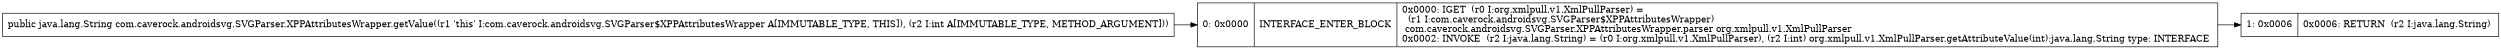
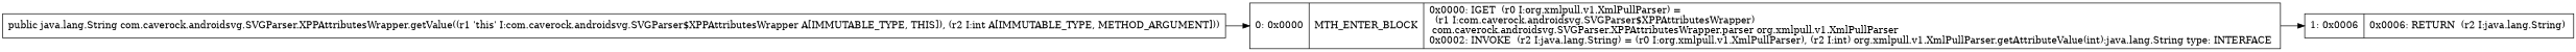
  digraph {
    rankdir=LR
    node [shape=record]
-   n1 [label="{0\:\ 0x0000|INTERFACE_ENTER_BLOCK\l|0x0000: IGET  (r0 I:org.xmlpull.v1.XmlPullParser) = \l  (r1 I:com.caverock.androidsvg.SVGParser$XPPAttributesWrapper)\l com.caverock.androidsvg.SVGParser.XPPAttributesWrapper.parser org.xmlpull.v1.XmlPullParser \l0x0002: INVOKE  (r2 I:java.lang.String) = (r0 I:org.xmlpull.v1.XmlPullParser), (r2 I:int) org.xmlpull.v1.XmlPullParser.getAttributeValue(int):java.lang.String type: INTERFACE \l}"]
+   n1 [label="{0\:\ 0x0000|MTH_ENTER_BLOCK\l|0x0000: IGET  (r0 I:org.xmlpull.v1.XmlPullParser) = \l  (r1 I:com.caverock.androidsvg.SVGParser$XPPAttributesWrapper)\l com.caverock.androidsvg.SVGParser.XPPAttributesWrapper.parser org.xmlpull.v1.XmlPullParser \l0x0002: INVOKE  (r2 I:java.lang.String) = (r0 I:org.xmlpull.v1.XmlPullParser), (r2 I:int) org.xmlpull.v1.XmlPullParser.getAttributeValue(int):java.lang.String type: INTERFACE \l}"]
    n2 [label="{1\:\ 0x0006|0x0006: RETURN  (r2 I:java.lang.String) \l}"]
    n3 [label="{public java.lang.String com.caverock.androidsvg.SVGParser.XPPAttributesWrapper.getValue((r1 'this' I:com.caverock.androidsvg.SVGParser$XPPAttributesWrapper A[IMMUTABLE_TYPE, THIS]), (r2 I:int A[IMMUTABLE_TYPE, METHOD_ARGUMENT])) }"]
    n1 -> n2
    n3 -> n1
  }
